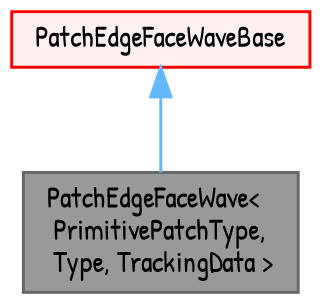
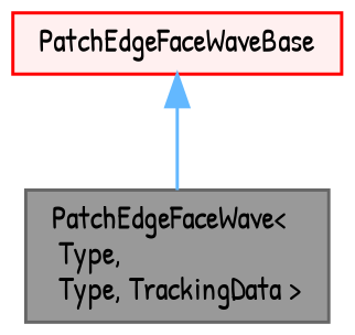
  digraph {
    fontname="Patrick Hand"
    node [fontname="Patrick Hand" fontsize=10 shape=box style=filled]
-   n1 [color=gray40 fillcolor=grey60 fontcolor=black height=0.2 label="PatchEdgeFaceWave\<\l PrimitivePatchType,\l Type, TrackingData \>" width=0.4]
+   n1 [color=gray40 fillcolor=grey60 fontcolor=black height=0.2 label="PatchEdgeFaceWave\<\l Type,\l Type, TrackingData \>" width=0.4]
    n2 [color=red fillcolor="#FFF0F0" height=0.2 label=PatchEdgeFaceWaveBase width=0.4]
    n2 -> n1 [color=steelblue1 dir=back fontname="Patrick Hand" fontsize=10 labelfontname=Helvetica labelfontsize=10 style=solid]
  }
